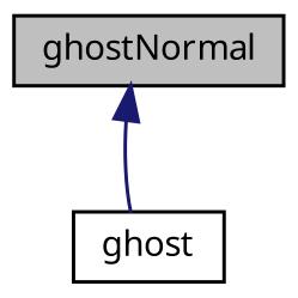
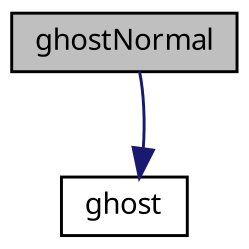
  digraph {
    fontname="Noto Sans"
    node [color=black fontname="Noto Sans" fontsize=10 shape=record style=filled]
    n1 [fillcolor=grey75 fontcolor=black height=0.2 label=ghostNormal width=0.4]
    n2 [fillcolor=white height=0.2 label=ghost width=0.4]
-   n1 -> n2 [color=midnightblue dir=back fontname="Noto Sans" fontsize=10 labelfontname=Helvetica labelfontsize=10 style=solid]
+   n2 -> n1 [color=midnightblue dir=back fontname="Noto Sans" fontsize=10 labelfontname=Helvetica labelfontsize=10 style=solid]
  }
